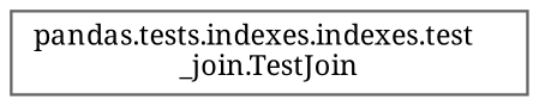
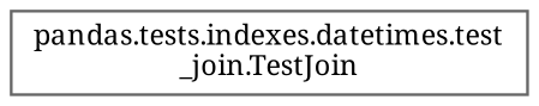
  digraph {
    rankdir=LR
    fontname="Noto Serif"
-   n1 [color=grey40 fillcolor=white fontname="Noto Serif" fontsize=10 height=0.2 label="pandas.tests.indexes.indexes.test\l_join.TestJoin" shape=box style=filled width=0.4]
+   n1 [color=grey40 fillcolor=white fontname="Noto Serif" fontsize=10 height=0.2 label="pandas.tests.indexes.datetimes.test\l_join.TestJoin" shape=box style=filled width=0.4]
  }
